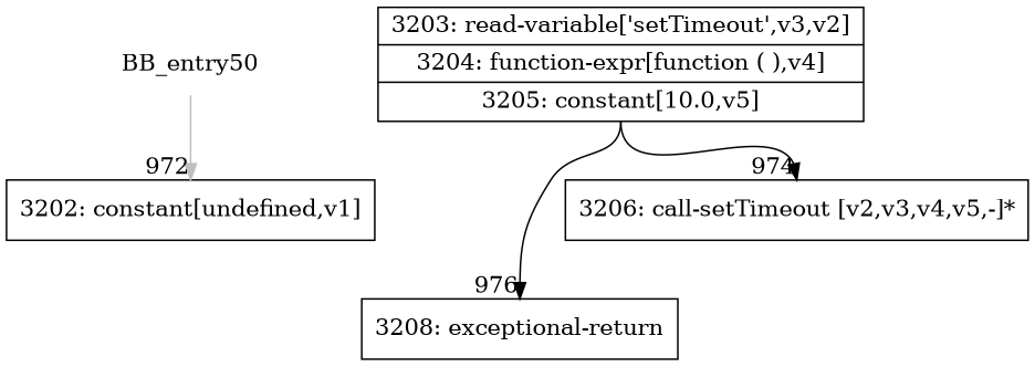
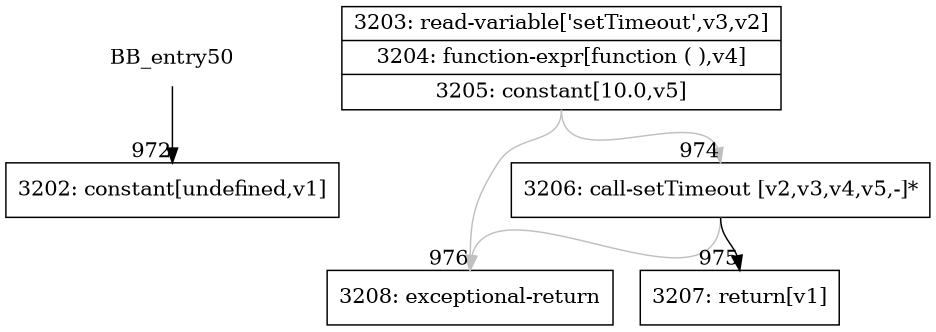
  digraph {
    rankdir=TD
    node [shape=record]
    edge [headport=n tailport=s]
    n1 [label=BB_entry50 shape=none]
    n2 [label="{3202: constant[undefined,v1]}"]
    n3 [label="{3203: read-variable['setTimeout',v3,v2]|3204: function-expr[function ( ),v4]|3205: constant[10.0,v5]}"]
    n4 [label="{3206: call-setTimeout [v2,v3,v4,v5,-]*}"]
    n5 [label="{3208: exceptional-return}"]
-   n1 -> n2 [headlabel="    972" color=gray]
-   n3 -> n4 [headlabel="      974"]
-   n3 -> n5 [color=black headlabel="      976"]
+   n6 [label="{3207: return[v1]}"]
+   n1 -> n2 [headlabel="    972"]
+   n3 -> n4 [headlabel="      974" color=gray]
+   n3 -> n5 [color=gray headlabel="      976"]
+   n4 -> n5 [color=gray]
+   n4 -> n6 [headlabel="      975"]
  }
